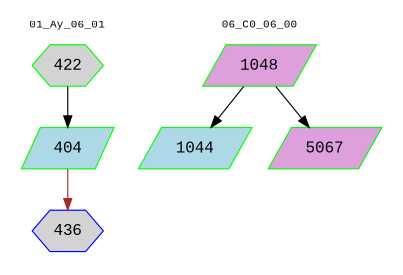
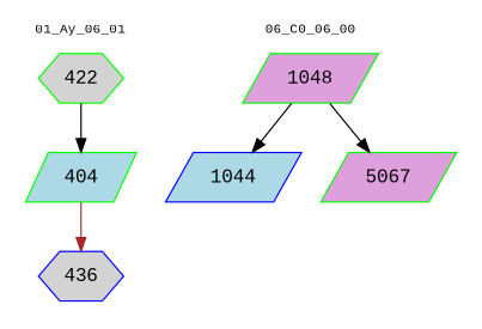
  digraph {
    fontname="Liberation Mono"
    node [color=green fillcolor=lightgrey fontname="Liberation Mono" shape=parallelogram style=filled]
    edge [color=black fontname="Liberation Mono"]
    n1 [label=422 shape=hexagon]
    n2 [fillcolor=lightblue label=404]
    n3 [color=blue label=436 shape=hexagon]
    n4 [fillcolor=plum label=1048]
-   n5 [fillcolor=lightblue label=1044]
+   n5 [color=blue fillcolor=lightblue label=1044]
    n6 [fillcolor=plum label=5067]
    subgraph cluster_1 {
      color=white
      fontsize=10
      label="01_Ay_06_01"
      n1
      n2
      n3
    }
    subgraph cluster_2 {
      color=white
      fontsize=10
      label="06_C0_06_00"
      n4
      n5
      n6
    }
    n1 -> n2
    n2 -> n3 [color=brown]
    n4 -> n5
    n4 -> n6
  }
